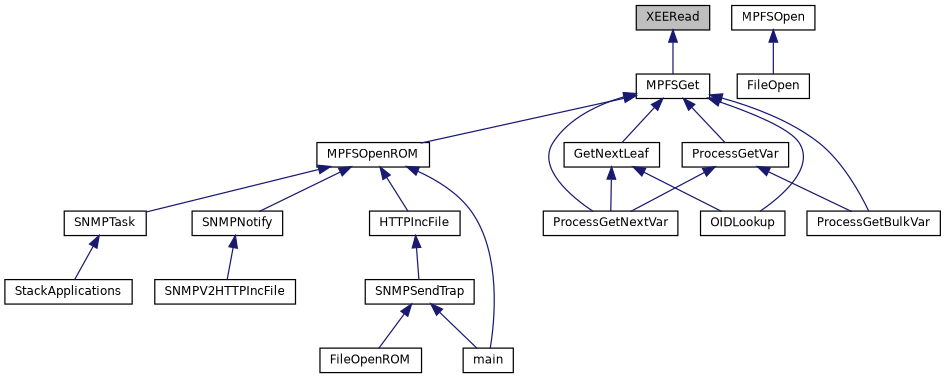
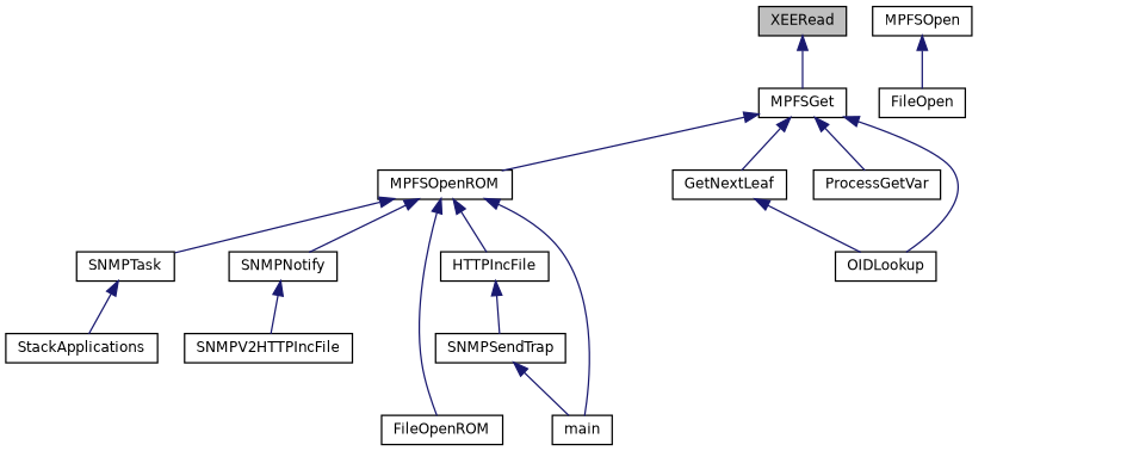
  digraph {
    rankdir=TB
    node [color=black fillcolor=white fontname=Helvetica fontsize=10 shape=record style=filled]
    edge [color=midnightblue dir=back fontname=Helvetica fontsize=10 labelfontname=Helvetica labelfontsize=10 style=solid]
    n1 [fillcolor=grey75 fontcolor=black height=0.2 label=XEERead width=0.4]
    n2 [height=0.2 label=MPFSGet width=0.4]
    n3 [height=0.2 label=MPFSOpenROM width=0.4]
    n4 [height=0.2 label=ProcessGetVar width=0.4]
-   n5 [height=0.2 label=ProcessGetNextVar width=0.4]
-   n6 [height=0.2 label=ProcessGetBulkVar width=0.4]
    n7 [height=0.2 label=OIDLookup width=0.4]
    n8 [height=0.2 label=GetNextLeaf width=0.4]
    n9 [height=0.2 label=MPFSOpen width=0.4]
    n10 [height=0.2 label=FileOpen width=0.4]
    n11 [height=0.2 label=SNMPNotify width=0.4]
    n12 [height=0.2 label=FileOpenROM width=0.4]
    n13 [height=0.2 label=HTTPIncFile width=0.4]
    n14 [height=0.2 label=SNMPTask width=0.4]
    n15 [height=0.2 label=main width=0.4]
    n16 [height=0.2 label=SNMPV2HTTPIncFile width=0.4]
    n17 [height=0.2 label=SNMPSendTrap width=0.4]
    n18 [height=0.2 label=StackApplications width=0.4]
    n1 -> n2
    n2 -> n3
    n2 -> n4
-   n2 -> n5
-   n2 -> n6
    n2 -> n7
    n2 -> n8
    n3 -> n11
-   n17 -> n12
+   n3 -> n12
    n3 -> n13
    n3 -> n14
    n3 -> n15
-   n4 -> n5
-   n4 -> n6
-   n8 -> n5
    n8 -> n7
    n9 -> n10
    n11 -> n16
    n13 -> n17
    n14 -> n18
    n17 -> n15
  }
